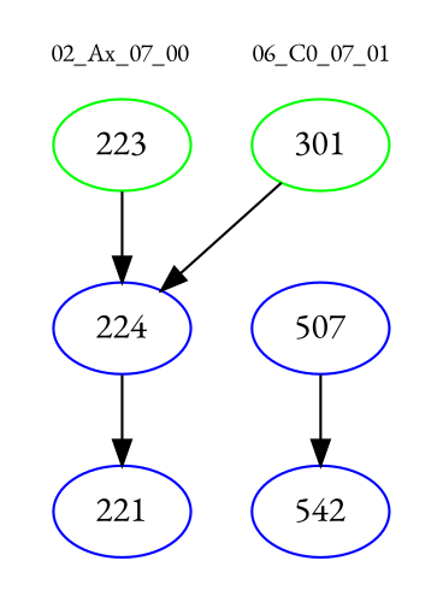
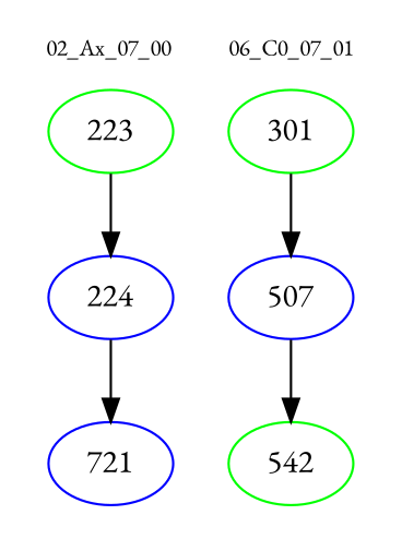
  digraph {
    fontname="EB Garamond"
    node [color=blue fontname="EB Garamond"]
    edge [color=black fontname="EB Garamond"]
    n1 [color=green label=223]
    n2 [label=224]
-   n3 [label=221]
+   n3 [label=721]
    n4 [color=green label=301]
    n5 [label=507]
-   n6 [label=542]
+   n6 [color=green label=542]
    subgraph cluster_1 {
      color=white
      fontsize=10
      label="02_Ax_07_00"
      n1
      n2
      n3
    }
    subgraph cluster_2 {
      color=white
      fontsize=10
      label="06_C0_07_01"
      n4
      n5
      n6
    }
    n1 -> n2
    n2 -> n3
-   n4 -> n2
+   n4 -> n5
    n5 -> n6
  }
